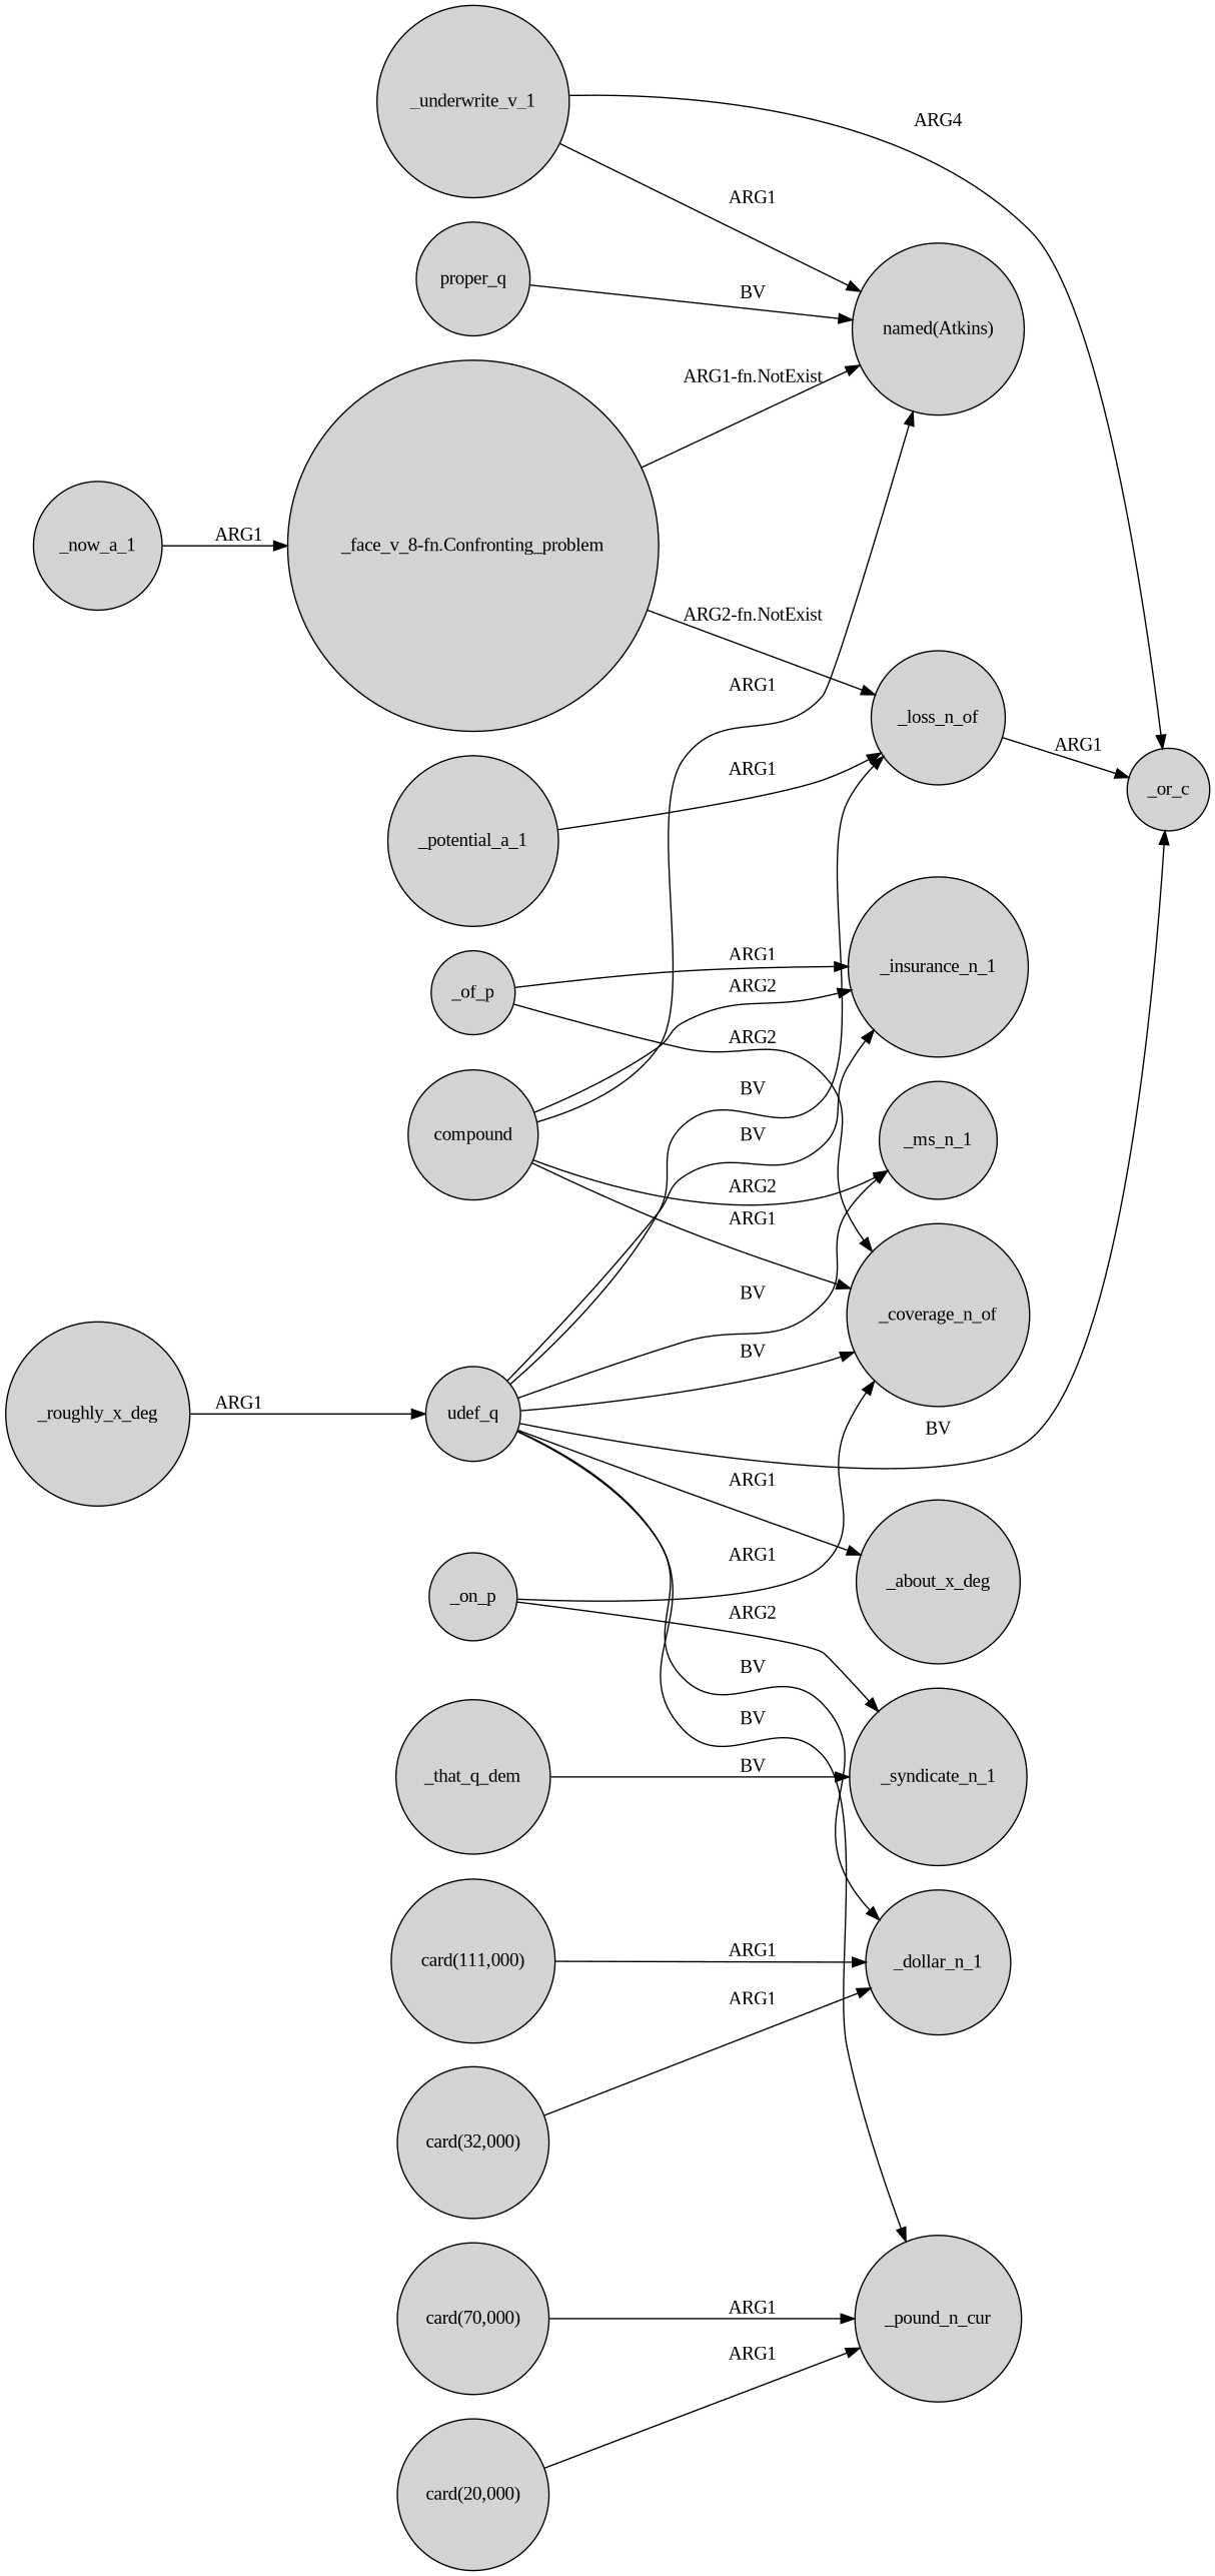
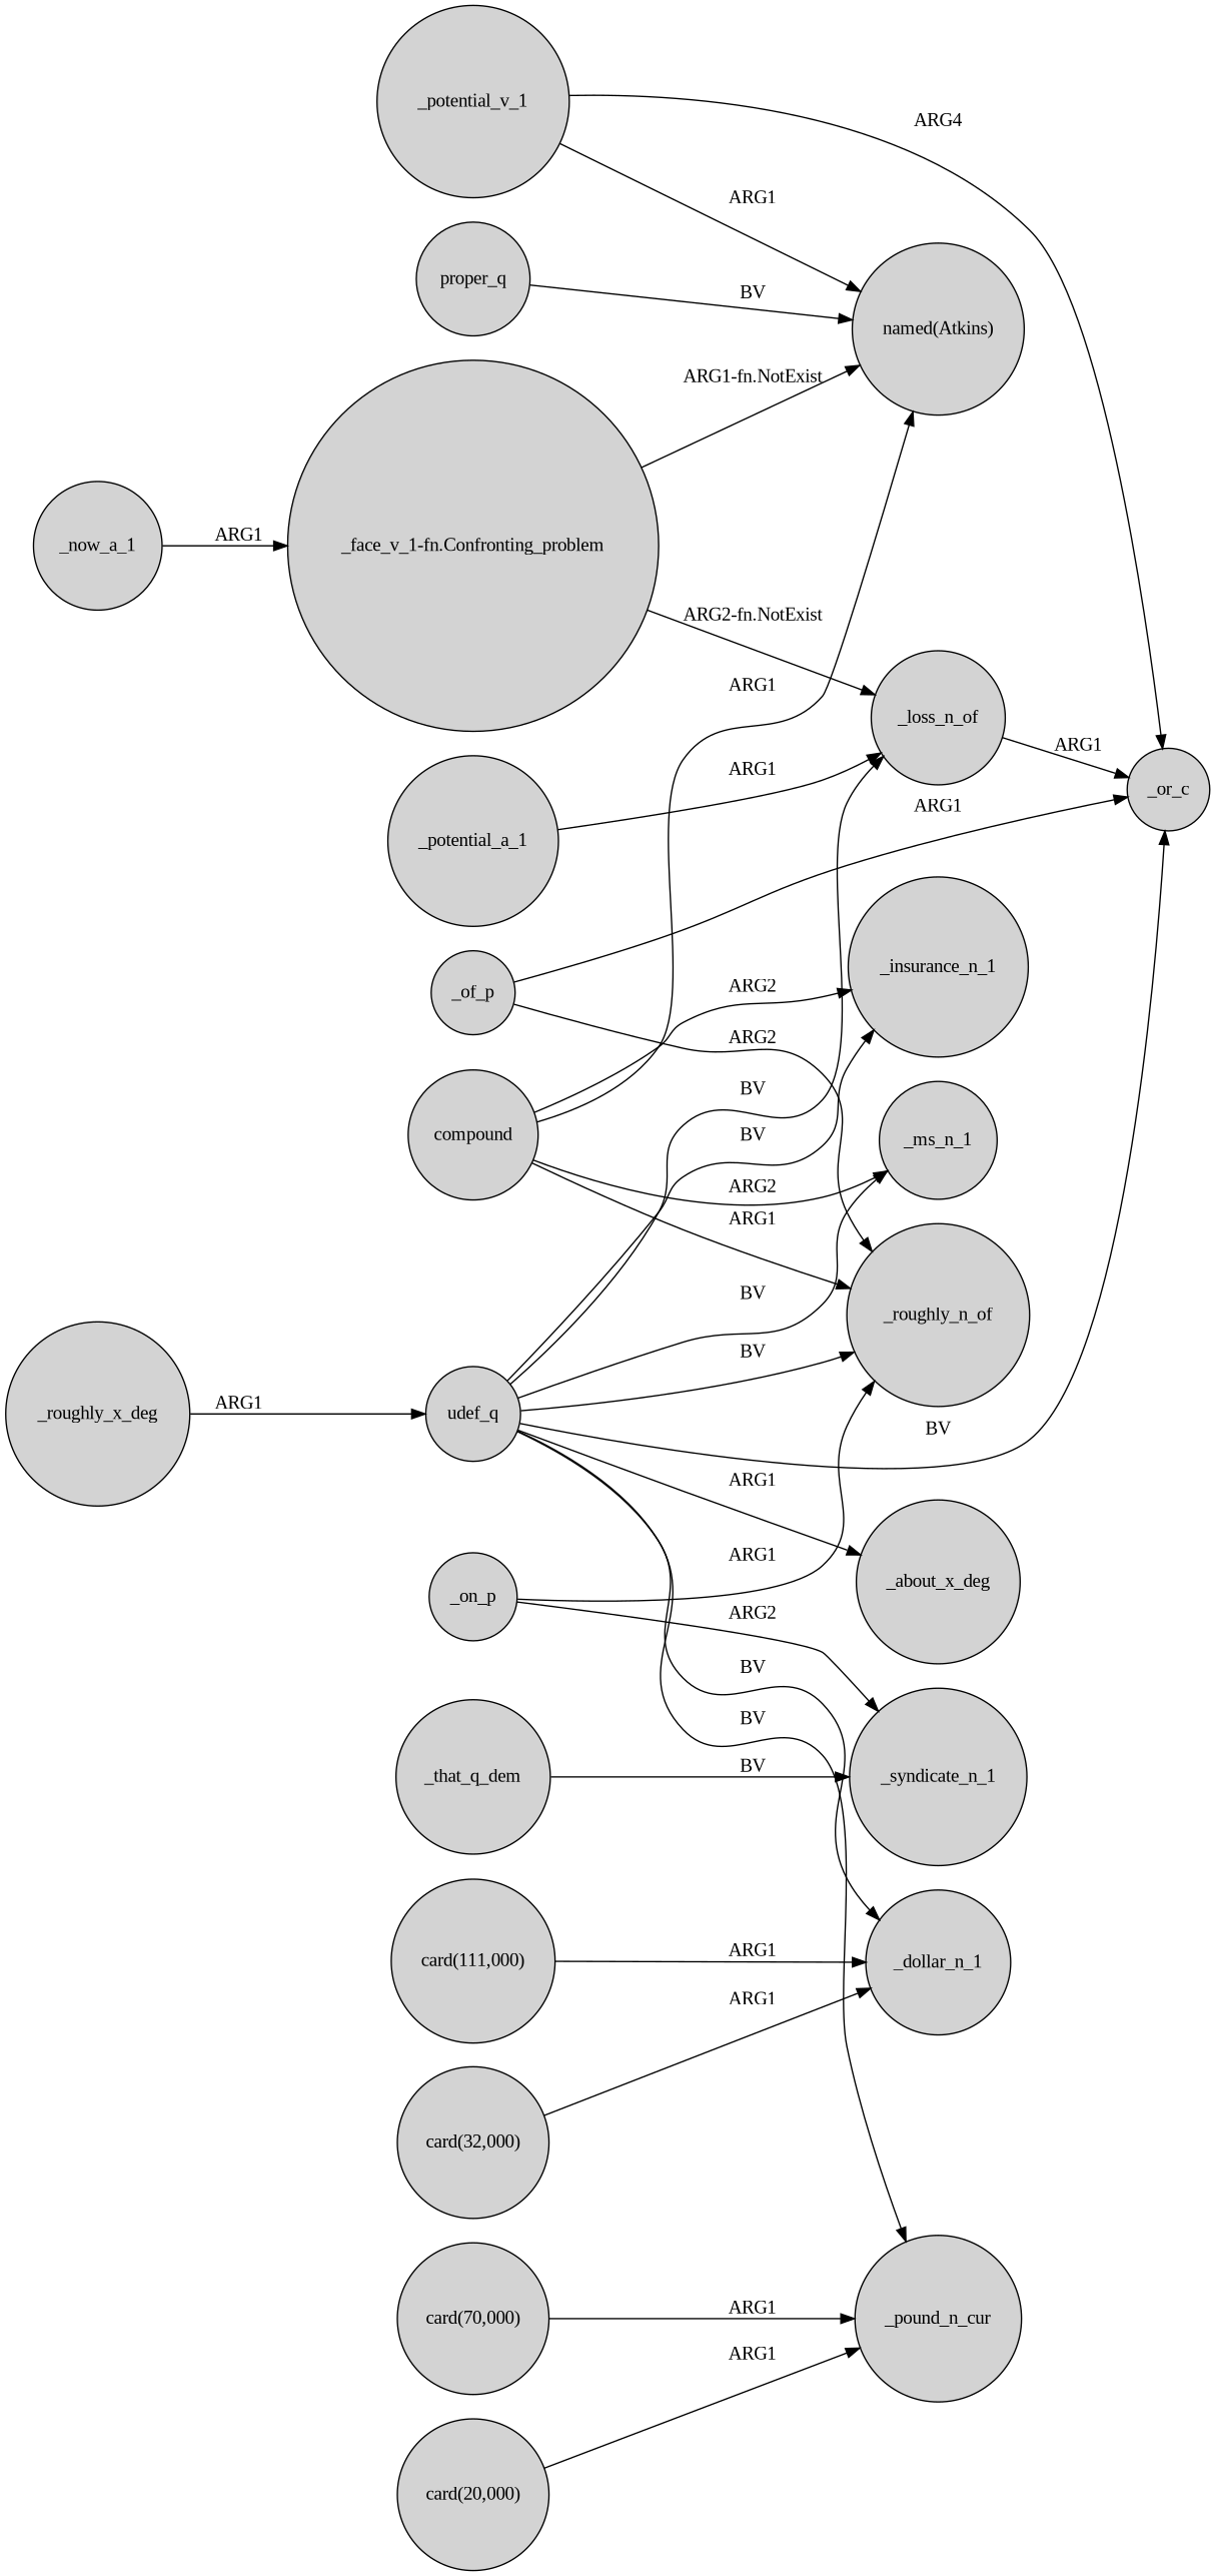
  digraph {
    fontname="Liberation Serif"
    rankdir=LR
    node [fontname="Liberation Serif" shape=circle style=filled]
    edge [fontname="Liberation Serif"]
-   "_face_v_1-fn.Confronting_problem" [label="_face_v_8-fn.Confronting_problem"]
+   "_face_v_1-fn.Confronting_problem"
    "named(Atkins)"
    _loss_n_of
    _or_c
    compound
    _insurance_n_1
-   _coverage_n_of
+   _coverage_n_of [label=_roughly_n_of]
    _ms_n_1
    udef_q
    _dollar_n_1
    _pound_n_cur
    _about_x_deg
    "card(111,000)"
    _that_q_dem
    _syndicate_n_1
    _of_p
    _on_p
    proper_q
    _potential_a_1
    "card(70,000)"
    "card(32,000)"
    "card(20,000)"
-   _underwrite_v_1
+   _underwrite_v_1 [label=_potential_v_1]
    _roughly_x_deg
    _now_a_1
    "_face_v_1-fn.Confronting_problem" -> "named(Atkins)" [label="ARG1-fn.NotExist"]
    "_face_v_1-fn.Confronting_problem" -> _loss_n_of [label="ARG2-fn.NotExist"]
    _loss_n_of -> _or_c [label=ARG1]
    compound -> "named(Atkins)" [label=ARG1]
    compound -> _insurance_n_1 [label=ARG2]
    compound -> _coverage_n_of [label=ARG1]
    compound -> _ms_n_1 [label=ARG2]
    udef_q -> _loss_n_of [label=BV]
    udef_q -> _or_c [label=BV]
    udef_q -> _insurance_n_1 [label=BV]
    udef_q -> _coverage_n_of [label=BV]
    udef_q -> _ms_n_1 [label=BV]
    udef_q -> _dollar_n_1 [label=BV]
    udef_q -> _pound_n_cur [label=BV]
    udef_q -> _about_x_deg [label=ARG1]
    "card(111,000)" -> _dollar_n_1 [label=ARG1]
    _that_q_dem -> _syndicate_n_1 [label=BV]
-   _of_p -> _insurance_n_1 [label=ARG1]
+   _of_p -> _or_c [label=ARG1]
    _of_p -> _coverage_n_of [label=ARG2]
    _on_p -> _coverage_n_of [label=ARG1]
    _on_p -> _syndicate_n_1 [label=ARG2]
    proper_q -> "named(Atkins)" [label=BV]
    _potential_a_1 -> _loss_n_of [label=ARG1]
    "card(70,000)" -> _pound_n_cur [label=ARG1]
    "card(32,000)" -> _dollar_n_1 [label=ARG1]
    "card(20,000)" -> _pound_n_cur [label=ARG1]
    _underwrite_v_1 -> "named(Atkins)" [label=ARG1]
    _underwrite_v_1 -> _or_c [label=ARG4]
    _roughly_x_deg -> udef_q [label=ARG1]
    _now_a_1 -> "_face_v_1-fn.Confronting_problem" [label=ARG1]
  }
